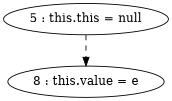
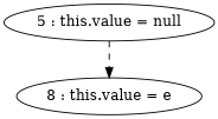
  digraph {
-   "5 : this.value = null" [label="5 : this.this = null"]
+   "5 : this.value = null"
    "8 : this.value = e"
    "5 : this.value = null" -> "8 : this.value = e" [style=dashed]
  }
